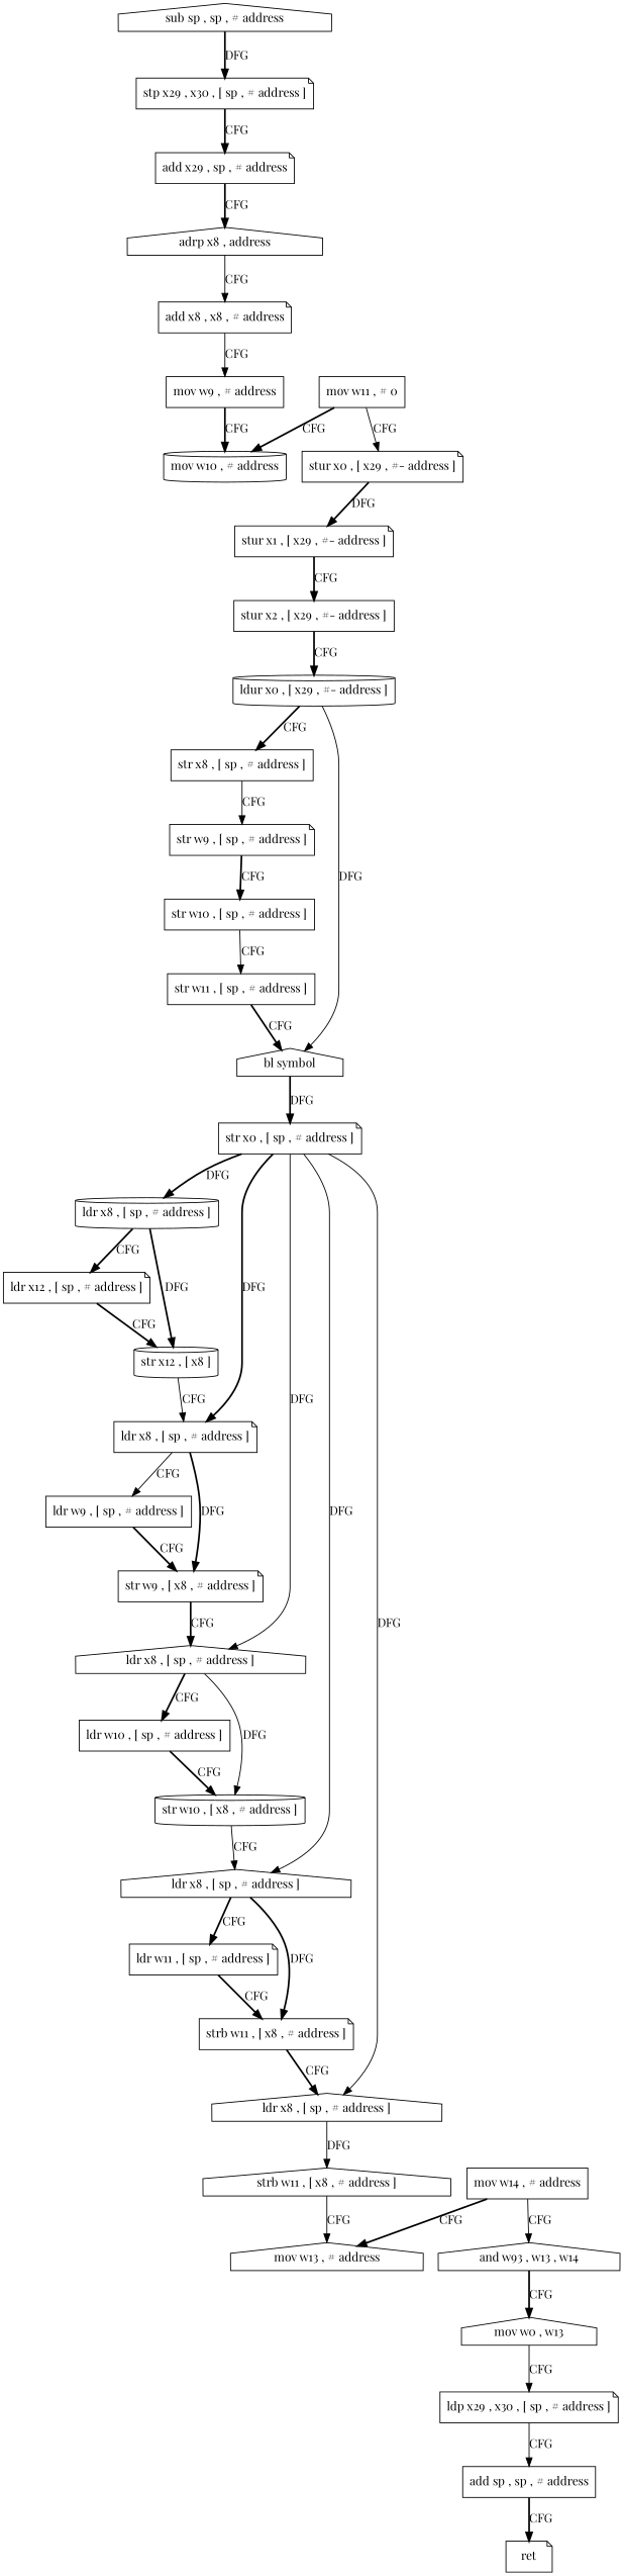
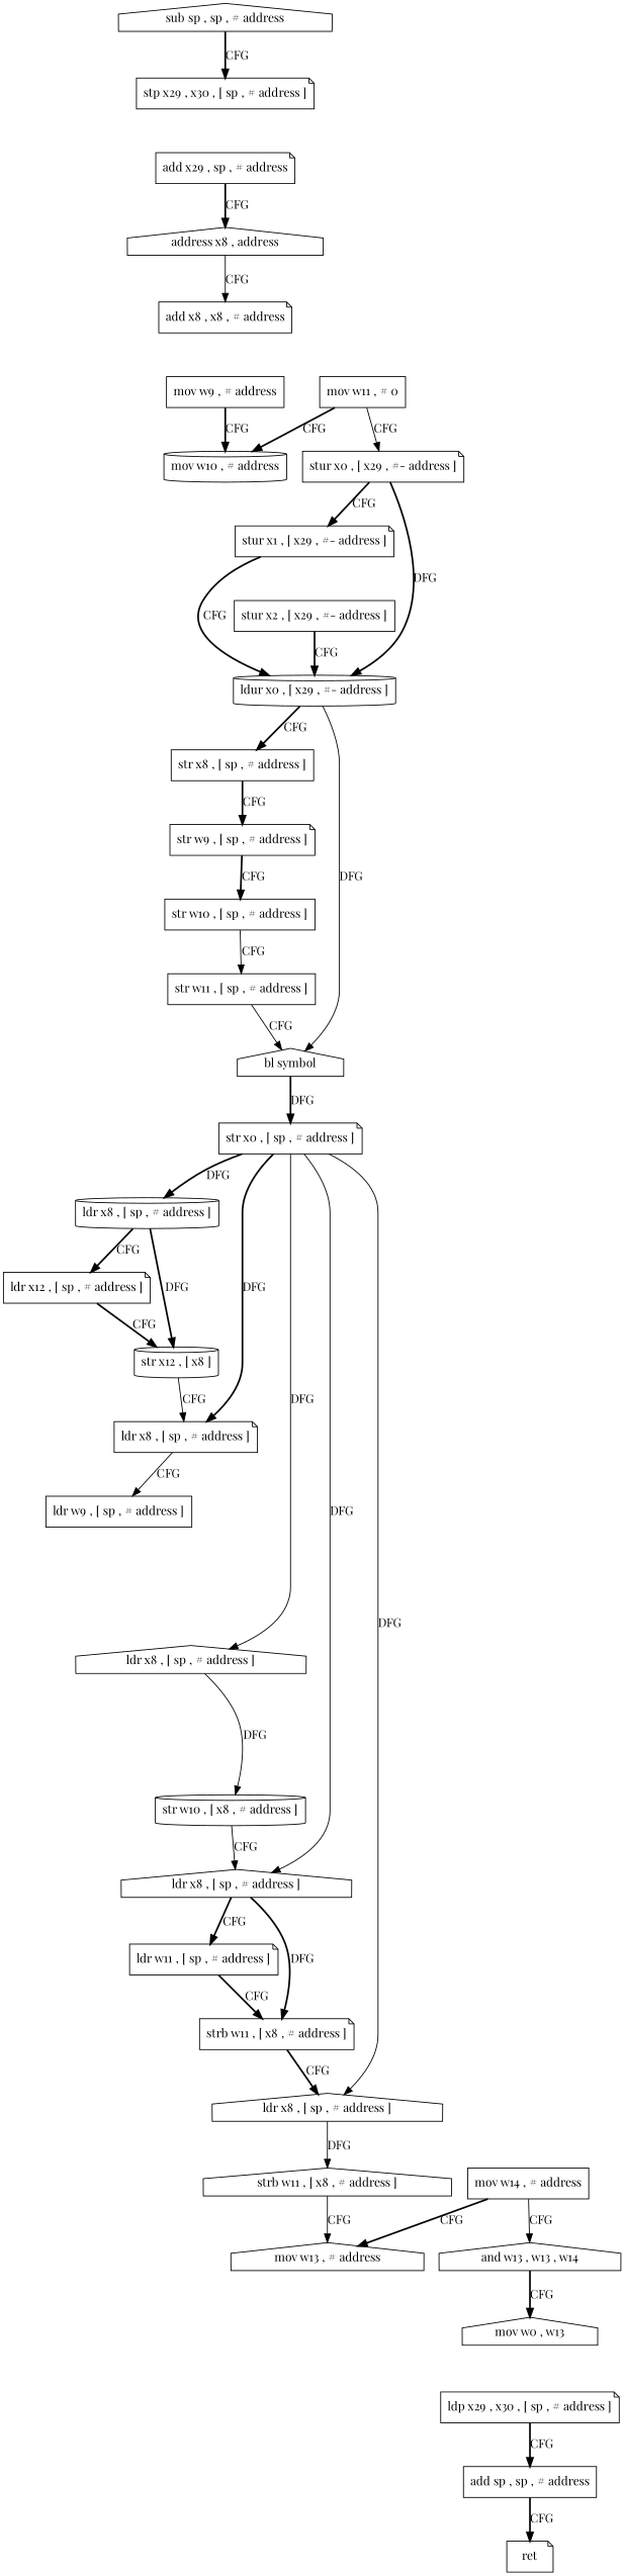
  digraph {
    fontname="Playfair Display"
    node [fontname="Playfair Display" shape=note]
    edge [fontname="Playfair Display" style=bold]
    n1 [label="sub sp , sp , # address" shape=house]
    n2 [label="stp x29 , x30 , [ sp , # address ]"]
    n3 [label="add x29 , sp , # address"]
-   n4 [label="adrp x8 , address" shape=house]
+   n4 [label="address x8 , address" shape=house]
    n5 [label="add x8 , x8 , # address"]
    n6 [label="mov w9 , # address" shape=box]
    n7 [label="mov w10 , # address" shape=cylinder]
    n8 [label="mov w11 , # 0" shape=box]
    n9 [label="stur x0 , [ x29 , #- address ]"]
    n10 [label="stur x1 , [ x29 , #- address ]"]
    n11 [label="ldur x0 , [ x29 , #- address ]" shape=cylinder]
    n12 [label="stur x2 , [ x29 , #- address ]" shape=box]
    n13 [label="str x8 , [ sp , # address ]" shape=box]
    n14 [label="bl symbol" shape=house]
    n15 [label="str w9 , [ sp , # address ]"]
    n16 [label="str x0 , [ sp , # address ]"]
    n17 [label="str w10 , [ sp , # address ]" shape=box]
    n18 [label="str w11 , [ sp , # address ]" shape=box]
    n19 [label="ldr x8 , [ sp , # address ]" shape=cylinder]
    n20 [label="ldr x8 , [ sp , # address ]"]
    n21 [label="ldr x8 , [ sp , # address ]" shape=house]
    n22 [label="ldr x8 , [ sp , # address ]" shape=house]
    n23 [label="ldr x8 , [ sp , # address ]" shape=house]
    n24 [label="ldr x12 , [ sp , # address ]"]
    n25 [label="str x12 , [ x8 ]" shape=cylinder]
    n26 [label="ldr w9 , [ sp , # address ]" shape=box]
-   n27 [label="str w9 , [ x8 , # address ]"]
-   n28 [label="ldr w10 , [ sp , # address ]" shape=box]
    n29 [label="str w10 , [ x8 , # address ]" shape=cylinder]
    n30 [label="ldr w11 , [ sp , # address ]"]
    n31 [label="strb w11 , [ x8 , # address ]"]
    n32 [label="strb w11 , [ x8 , # address ]" shape=house]
    n33 [label="mov w13 , # address" shape=house]
    n34 [label="mov w14 , # address" shape=box]
-   n35 [label="and w93 , w13 , w14" shape=house]
+   n35 [label="and w13 , w13 , w14" shape=house]
    n36 [label="mov w0 , w13" shape=house]
    n37 [label="ldp x29 , x30 , [ sp , # address ]"]
    n38 [label="add sp , sp , # address" shape=box]
    n39 [label=ret]
-   n1 -> n2 [label=DFG]
-   n2 -> n3 [label=CFG]
+   n1 -> n2 [label=CFG]
    n3 -> n4 [label=CFG]
    n4 -> n5 [label=CFG style=solid]
-   n5 -> n6 [label=CFG style=solid]
    n6 -> n7 [label=CFG]
    n8 -> n7 [label=CFG]
    n8 -> n9 [label=CFG style=solid]
-   n9 -> n10 [label=DFG]
-   n10 -> n12 [label=CFG]
+   n9 -> n10 [label=CFG]
+   n9 -> n11 [label=DFG]
+   n10 -> n11 [label=CFG]
    n11 -> n13 [label=CFG]
    n11 -> n14 [label=DFG style=solid]
    n12 -> n11 [label=CFG]
-   n13 -> n15 [label=CFG style=solid]
+   n13 -> n15 [label=CFG]
    n14 -> n16 [label=DFG]
    n15 -> n17 [label=CFG]
    n16 -> n19 [label=DFG]
    n16 -> n20 [label=DFG]
    n16 -> n21 [label=DFG style=solid]
    n16 -> n22 [label=DFG style=solid]
    n16 -> n23 [label=DFG style=solid]
    n17 -> n18 [label=CFG style=solid]
-   n18 -> n14 [label=CFG]
+   n18 -> n14 [label=CFG style=solid]
    n19 -> n24 [label=CFG]
    n19 -> n25 [label=DFG]
    n20 -> n26 [label=CFG style=solid]
-   n20 -> n27 [label=DFG]
-   n21 -> n28 [label=CFG]
    n21 -> n29 [label=DFG style=solid]
    n22 -> n30 [label=CFG]
    n22 -> n31 [label=DFG]
    n23 -> n32 [label=DFG style=solid]
    n24 -> n25 [label=CFG]
    n25 -> n20 [label=CFG style=solid]
-   n26 -> n27 [label=CFG]
-   n27 -> n21 [label=CFG]
-   n28 -> n29 [label=CFG]
    n29 -> n22 [label=CFG style=solid]
    n30 -> n31 [label=CFG]
    n31 -> n23 [label=CFG]
    n32 -> n33 [label=CFG style=solid]
    n34 -> n33 [label=CFG]
    n34 -> n35 [label=CFG style=solid]
    n35 -> n36 [label=CFG]
-   n36 -> n37 [label=CFG style=solid]
-   n37 -> n38 [label=CFG style=solid]
+   n37 -> n38 [label=CFG]
    n38 -> n39 [label=CFG]
  }
